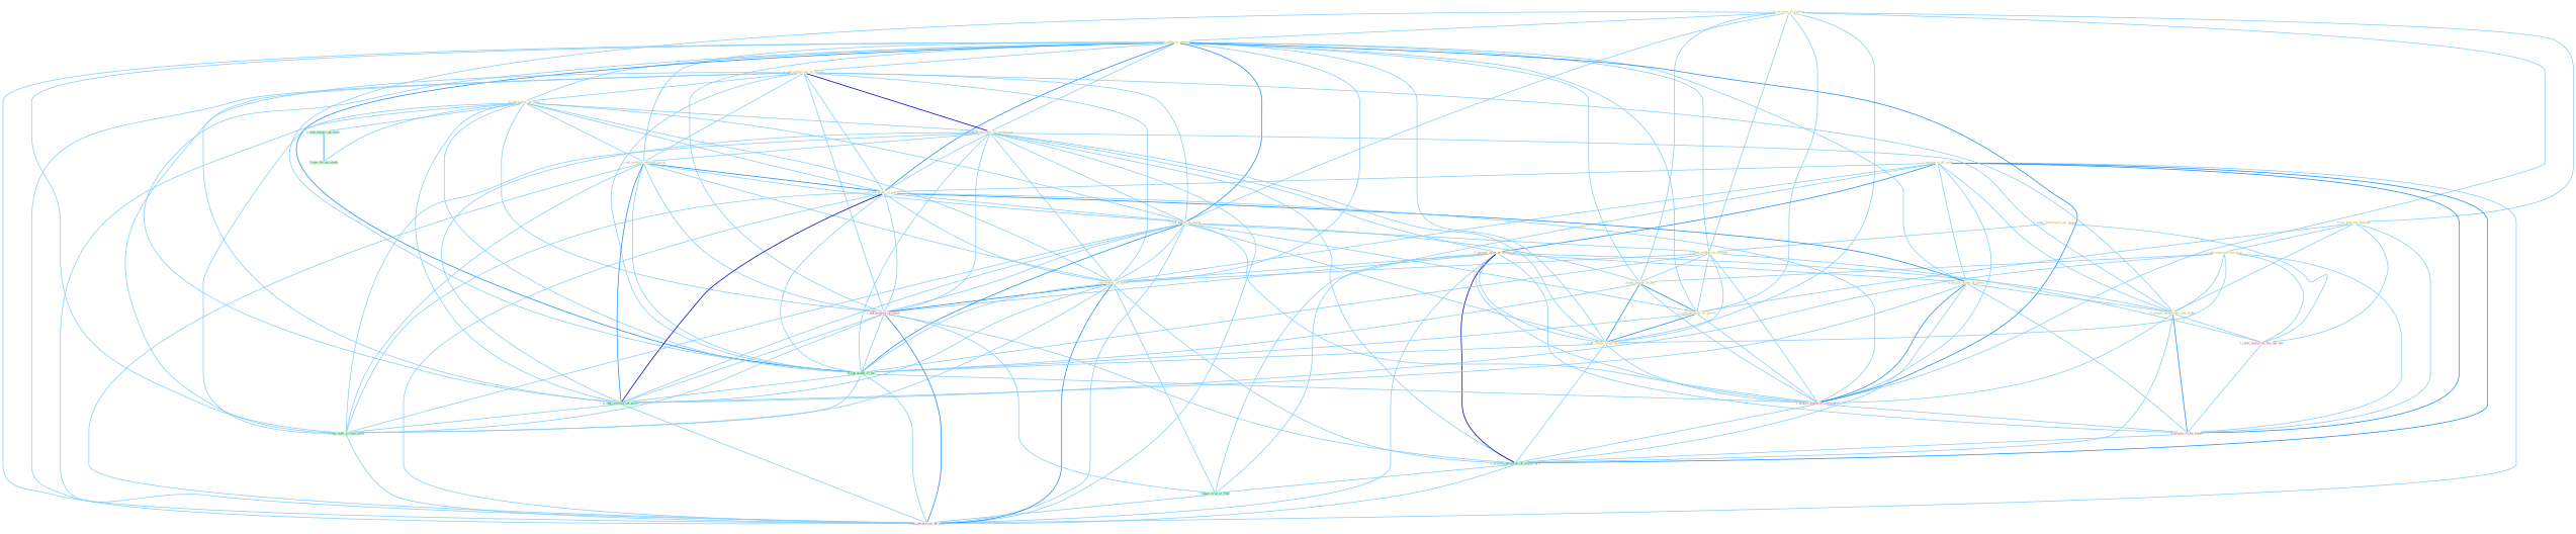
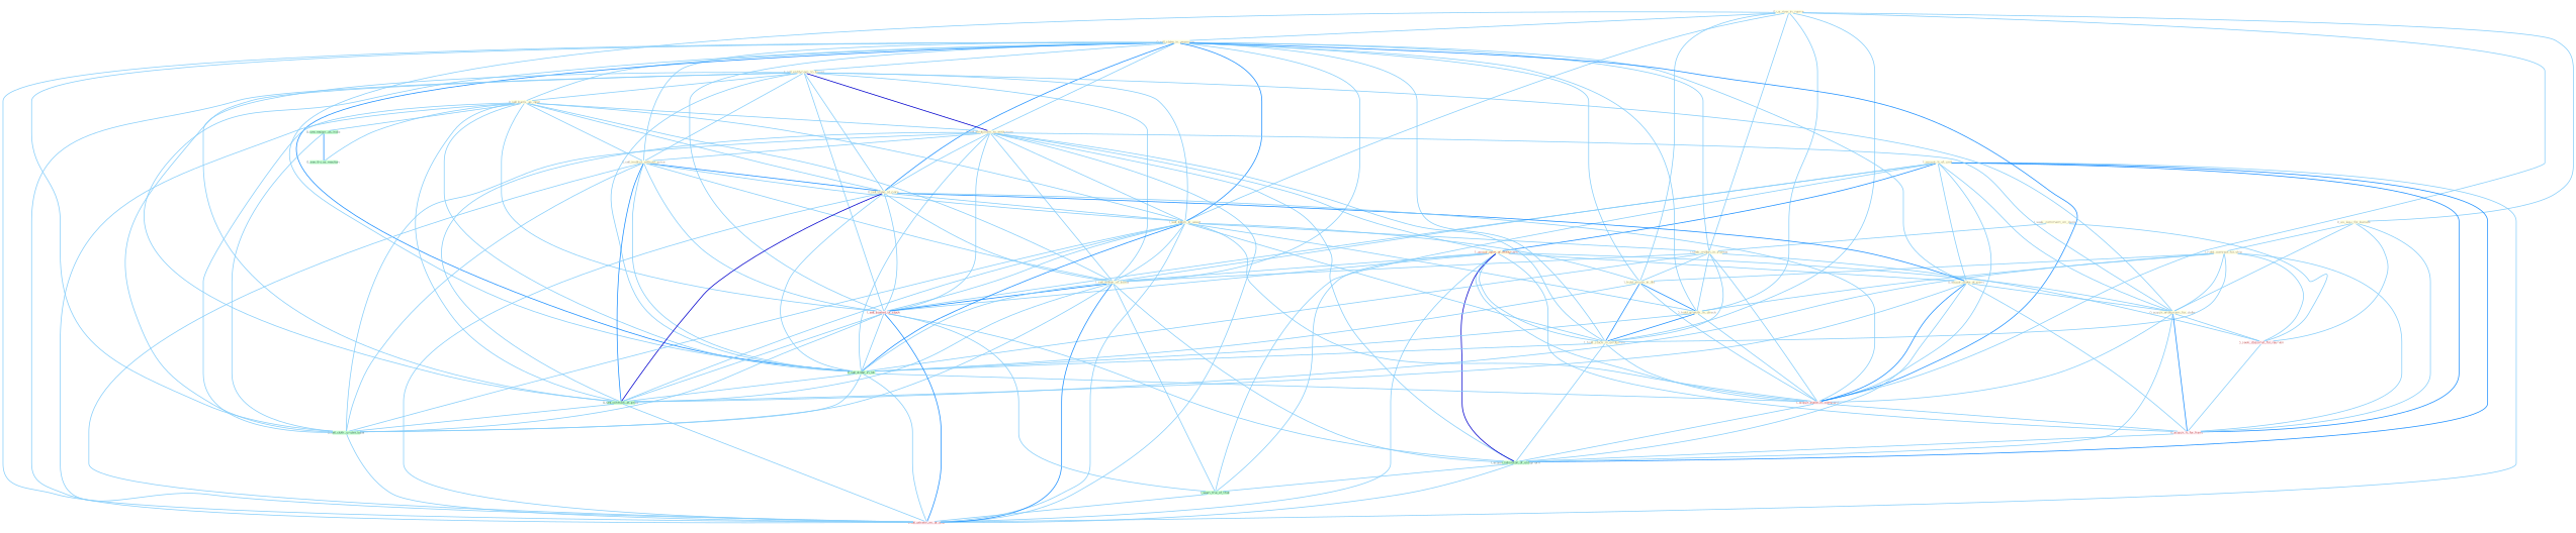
  graph {
    fontname=Montserrat
    node [color="#ffffe0" fixedsize=true fontcolor="#8b7d6b" fontname=Montserrat fontsize=4 shape=polygon style=filled]
    edge [color="#87cefa" fontname=Montserrat w=1]
    "1_seek_comment_on_decis " [height=.06 width=.5]
    "0_us_river_in_name " [height=.06 width=.5]
    "1_acquir_%_of_unit " [height=.06 width=.5]
    "0_us_issu_for_benefit " [height=.06 width=.5]
    "0_sell_stake_in_yearnum " [height=.06 width=.5]
    n6 [height=.06 label="9_sell_entitynam_to_buyer" width=.5]
    "0_sell_bank_as_oper " [height=.06 width=.5]
    "0_sell_entitynam_to_entitynam " [height=.06 width=.5]
    "0_sell_institut_without_price " [height=.06 width=.5]
    "1_acquir_oper_of_entitynam " [fontcolor="#b22222" height=.06 width=.5]
    "1_hold_contract_for_ship " [height=.06 width=.5]
    "0_sell_stake_at_price " [height=.06 width=.5]
    "1_sell_billion_in_asset " [height=.06 width=.5]
    "1_seek_million_in_increas " [height=.06 width=.5]
    "1_hold_anyon_in_life " [height=.06 width=.5]
    "1_sell_million_of_bond " [height=.06 width=.5]
    "0_acquir_stake_at_penc " [height=.06 width=.5]
    "0_acquir_entitynam_for_dollar " [height=.06 width=.5]
    "0_hold_growth_in_check " [height=.06 width=.5]
    "1_hold_stock_in_entitynam " [height=.06 width=.5]
    "0_seek_classmat_for_reunion " [color="#fff0f5" fontcolor="#b22222" height=.06 width=.5]
    "1_sell_basket_of_stock " [color="#fff0f5" fontcolor="#b22222" height=.06 width=.5]
    "1_acquir_stake_in_compani " [color="#fff0f5" fontcolor="#b22222" height=.06 width=.5]
    "0_acquir_%_for_franc " [color="#fff0f5" fontcolor="#b22222" height=.06 width=.5]
    "1_sell_othernum_of_offic " [color="#fff0f5" fontcolor="#b22222" height=.06 width=.5]
    "0_sell_dollar_in_lot " [color="#BDFCC9" fontcolor="#2f4f4f" height=.06 width=.5]
    "1_acquir_laboratori_of_entitynam " [color="#BDFCC9" fontcolor="#2f4f4f" height=.06 width=.5]
    "1_seen_the_of_that " [color="#BDFCC9" fontcolor="#2f4f4f" height=.06 width=.5]
    "0_sell_contract_at_price " [color="#BDFCC9" fontcolor="#2f4f4f" height=.06 width=.5]
    "0_sell_cloth_under_label " [color="#BDFCC9" fontcolor="#2f4f4f" height=.06 width=.5]
    "0_see_resign_as_indic " [color="#BDFCC9" fontcolor="#2f4f4f" height=.06 width=.5]
-   "0_see_thi_as_reaction " [color="#BDFCC9" fontcolor="#2f4f4f" height=.06 width=.5 label="0_see_thi_as_stock"]
+   "0_see_thi_as_reaction " [color="#BDFCC9" fontcolor="#2f4f4f" height=.06 width=.5]
    subgraph sub_1 {
      "1_seek_comment_on_decis "
      "0_us_river_in_name "
      "1_acquir_%_of_unit "
      "0_us_issu_for_benefit "
      "0_sell_stake_in_yearnum "
      n6
      "0_sell_bank_as_oper "
      "0_sell_entitynam_to_entitynam "
      "0_sell_institut_without_price "
      "1_acquir_oper_of_entitynam "
      "1_hold_contract_for_ship "
      "0_sell_stake_at_price "
      "1_sell_billion_in_asset "
      "1_seek_million_in_increas "
      "1_hold_anyon_in_life "
      "1_sell_million_of_bond "
      "0_acquir_stake_at_penc "
      "0_acquir_entitynam_for_dollar "
      "0_hold_growth_in_check "
      "1_hold_stock_in_entitynam "
    }
    subgraph sub_2 {
      "0_seek_classmat_for_reunion "
      "1_sell_basket_of_stock "
      "1_acquir_stake_in_compani "
      "0_acquir_%_for_franc "
      "1_sell_othernum_of_offic "
    }
    "1_seek_comment_on_decis " -- "1_seek_million_in_increas "
    "1_seek_comment_on_decis " -- "0_seek_classmat_for_reunion "
    "0_us_river_in_name " -- "0_us_issu_for_benefit "
    "0_us_river_in_name " -- "0_sell_stake_in_yearnum "
    "0_us_river_in_name " -- "1_sell_billion_in_asset "
    "0_us_river_in_name " -- "1_seek_million_in_increas "
    "0_us_river_in_name " -- "1_hold_anyon_in_life "
    "0_us_river_in_name " -- "0_hold_growth_in_check "
    "0_us_river_in_name " -- "1_hold_stock_in_entitynam "
    "0_us_river_in_name " -- "1_acquir_stake_in_compani "
    "0_us_river_in_name " -- "0_sell_dollar_in_lot "
    "1_acquir_%_of_unit " -- "1_acquir_oper_of_entitynam " [color="#1e90ff" w=2]
    "1_acquir_%_of_unit " -- "1_sell_million_of_bond "
    "1_acquir_%_of_unit " -- "0_acquir_stake_at_penc "
    "1_acquir_%_of_unit " -- "0_acquir_entitynam_for_dollar "
-   "1_acquir_%_of_unit " -- "0_sell_stake_at_price "
+   "1_acquir_%_of_unit " -- "1_sell_basket_of_stock "
    "1_acquir_%_of_unit " -- "1_acquir_stake_in_compani "
    "1_acquir_%_of_unit " -- "0_acquir_%_for_franc " [color="#1e90ff" w=2]
    "1_acquir_%_of_unit " -- "1_sell_othernum_of_offic "
    "1_acquir_%_of_unit " -- "1_acquir_laboratori_of_entitynam " [color="#1e90ff" w=2]
    "1_acquir_%_of_unit " -- "1_seen_the_of_that "
    "0_us_issu_for_benefit " -- "1_hold_contract_for_ship "
    "0_us_issu_for_benefit " -- "0_acquir_entitynam_for_dollar "
    "0_us_issu_for_benefit " -- "0_seek_classmat_for_reunion "
    "0_us_issu_for_benefit " -- "0_acquir_%_for_franc "
    "0_sell_stake_in_yearnum " -- n6
    "0_sell_stake_in_yearnum " -- "0_sell_bank_as_oper "
    "0_sell_stake_in_yearnum " -- "0_sell_entitynam_to_entitynam "
    "0_sell_stake_in_yearnum " -- "0_sell_institut_without_price "
    "0_sell_stake_in_yearnum " -- "0_sell_stake_at_price " [color="#1e90ff" w=2]
    "0_sell_stake_in_yearnum " -- "1_sell_billion_in_asset " [color="#1e90ff" w=2]
    "0_sell_stake_in_yearnum " -- "1_seek_million_in_increas "
    "0_sell_stake_in_yearnum " -- "1_hold_anyon_in_life "
    "0_sell_stake_in_yearnum " -- "1_sell_million_of_bond "
    "0_sell_stake_in_yearnum " -- "0_acquir_stake_at_penc "
    "0_sell_stake_in_yearnum " -- "0_hold_growth_in_check "
    "0_sell_stake_in_yearnum " -- "1_hold_stock_in_entitynam "
    "0_sell_stake_in_yearnum " -- "1_sell_basket_of_stock "
    "0_sell_stake_in_yearnum " -- "1_acquir_stake_in_compani " [color="#1e90ff" w=2]
    "0_sell_stake_in_yearnum " -- "1_sell_othernum_of_offic "
    "0_sell_stake_in_yearnum " -- "0_sell_dollar_in_lot " [color="#1e90ff" w=2]
    "0_sell_stake_in_yearnum " -- "0_sell_contract_at_price "
    "0_sell_stake_in_yearnum " -- "0_sell_cloth_under_label "
    n6 -- "0_sell_bank_as_oper "
    n6 -- "0_sell_entitynam_to_entitynam " [color="#0000cd" w=3]
    n6 -- "0_sell_institut_without_price "
    n6 -- "0_sell_stake_at_price "
    n6 -- "1_sell_billion_in_asset "
    n6 -- "1_sell_million_of_bond "
    n6 -- "0_acquir_entitynam_for_dollar "
    n6 -- "1_sell_basket_of_stock "
    n6 -- "1_sell_othernum_of_offic "
    n6 -- "0_sell_dollar_in_lot "
    n6 -- "0_sell_contract_at_price "
    n6 -- "0_sell_cloth_under_label "
    "0_sell_bank_as_oper " -- "0_sell_entitynam_to_entitynam "
    "0_sell_bank_as_oper " -- "0_sell_institut_without_price "
    "0_sell_bank_as_oper " -- "0_sell_stake_at_price "
    "0_sell_bank_as_oper " -- "1_sell_billion_in_asset "
    "0_sell_bank_as_oper " -- "1_sell_million_of_bond "
    "0_sell_bank_as_oper " -- "1_sell_basket_of_stock "
    "0_sell_bank_as_oper " -- "1_sell_othernum_of_offic "
    "0_sell_bank_as_oper " -- "0_sell_dollar_in_lot "
    "0_sell_bank_as_oper " -- "0_sell_contract_at_price "
    "0_sell_bank_as_oper " -- "0_sell_cloth_under_label "
    "0_sell_bank_as_oper " -- "0_see_resign_as_indic "
    "0_sell_bank_as_oper " -- "0_see_thi_as_reaction "
    "0_sell_entitynam_to_entitynam " -- "0_sell_institut_without_price "
    "0_sell_entitynam_to_entitynam " -- "1_acquir_oper_of_entitynam "
    "0_sell_entitynam_to_entitynam " -- "0_sell_stake_at_price "
    "0_sell_entitynam_to_entitynam " -- "1_sell_billion_in_asset "
    "0_sell_entitynam_to_entitynam " -- "1_sell_million_of_bond "
    "0_sell_entitynam_to_entitynam " -- "0_acquir_entitynam_for_dollar "
    "0_sell_entitynam_to_entitynam " -- "1_hold_stock_in_entitynam "
    "0_sell_entitynam_to_entitynam " -- "1_sell_basket_of_stock "
    "0_sell_entitynam_to_entitynam " -- "1_sell_othernum_of_offic "
    "0_sell_entitynam_to_entitynam " -- "0_sell_dollar_in_lot "
    "0_sell_entitynam_to_entitynam " -- "1_acquir_laboratori_of_entitynam "
    "0_sell_entitynam_to_entitynam " -- "0_sell_contract_at_price "
    "0_sell_entitynam_to_entitynam " -- "0_sell_cloth_under_label "
    "0_sell_institut_without_price " -- "0_sell_stake_at_price " [color="#1e90ff" w=2]
    "0_sell_institut_without_price " -- "1_sell_billion_in_asset "
    "0_sell_institut_without_price " -- "1_sell_million_of_bond "
    "0_sell_institut_without_price " -- "1_sell_basket_of_stock "
    "0_sell_institut_without_price " -- "1_sell_othernum_of_offic "
    "0_sell_institut_without_price " -- "0_sell_dollar_in_lot "
    "0_sell_institut_without_price " -- "0_sell_contract_at_price " [color="#1e90ff" w=2]
    "0_sell_institut_without_price " -- "0_sell_cloth_under_label "
    "1_acquir_oper_of_entitynam " -- "1_sell_million_of_bond "
    "1_acquir_oper_of_entitynam " -- "0_acquir_stake_at_penc "
    "1_acquir_oper_of_entitynam " -- "0_acquir_entitynam_for_dollar "
    "1_acquir_oper_of_entitynam " -- "1_hold_stock_in_entitynam "
    "1_acquir_oper_of_entitynam " -- "1_sell_basket_of_stock "
    "1_acquir_oper_of_entitynam " -- "1_acquir_stake_in_compani "
    "1_acquir_oper_of_entitynam " -- "0_acquir_%_for_franc "
    "1_acquir_oper_of_entitynam " -- "1_sell_othernum_of_offic "
    "1_acquir_oper_of_entitynam " -- "1_acquir_laboratori_of_entitynam " [color="#0000cd" w=3]
    "1_acquir_oper_of_entitynam " -- "1_seen_the_of_that "
    "1_hold_contract_for_ship " -- "1_hold_anyon_in_life "
    "1_hold_contract_for_ship " -- "0_acquir_entitynam_for_dollar "
-   "0_us_issu_for_benefit " -- "0_hold_growth_in_check "
+   "1_hold_contract_for_ship " -- "0_hold_growth_in_check "
    "1_hold_contract_for_ship " -- "1_hold_stock_in_entitynam "
    "1_hold_contract_for_ship " -- "0_seek_classmat_for_reunion "
    "1_hold_contract_for_ship " -- "0_acquir_%_for_franc "
    "1_hold_contract_for_ship " -- "0_sell_contract_at_price "
    "0_sell_stake_at_price " -- "1_sell_billion_in_asset "
    "0_sell_stake_at_price " -- "1_sell_million_of_bond "
    "0_sell_stake_at_price " -- "0_acquir_stake_at_penc " [color="#1e90ff" w=2]
    "0_sell_stake_at_price " -- "1_sell_basket_of_stock "
    "0_sell_stake_at_price " -- "1_acquir_stake_in_compani "
    "0_sell_stake_at_price " -- "1_sell_othernum_of_offic "
    "0_sell_stake_at_price " -- "0_sell_dollar_in_lot "
    "0_sell_stake_at_price " -- "0_sell_contract_at_price " [color="#0000cd" w=3]
-   "0_sell_stake_at_price " -- "0_sell_cloth_under_label "
+   "0_see_resign_as_indic " -- "0_sell_cloth_under_label "
    "1_sell_billion_in_asset " -- "1_seek_million_in_increas "
    "1_sell_billion_in_asset " -- "1_hold_anyon_in_life "
    "1_sell_billion_in_asset " -- "1_sell_million_of_bond "
    "1_sell_billion_in_asset " -- "0_hold_growth_in_check "
    "1_sell_billion_in_asset " -- "1_hold_stock_in_entitynam "
    "1_sell_billion_in_asset " -- "1_sell_basket_of_stock "
    "1_sell_billion_in_asset " -- "1_acquir_stake_in_compani "
    "1_sell_billion_in_asset " -- "1_sell_othernum_of_offic "
    "1_sell_billion_in_asset " -- "0_sell_dollar_in_lot " [color="#1e90ff" w=2]
    "1_sell_billion_in_asset " -- "0_sell_contract_at_price "
    "1_sell_billion_in_asset " -- "0_sell_cloth_under_label "
    "1_seek_million_in_increas " -- "1_hold_anyon_in_life "
    "1_seek_million_in_increas " -- "1_sell_million_of_bond "
    "1_seek_million_in_increas " -- "0_hold_growth_in_check "
    "1_seek_million_in_increas " -- "1_hold_stock_in_entitynam "
    "1_seek_million_in_increas " -- "0_seek_classmat_for_reunion "
    "1_seek_million_in_increas " -- "1_acquir_stake_in_compani "
    "1_seek_million_in_increas " -- "0_sell_dollar_in_lot "
    "1_hold_anyon_in_life " -- "0_hold_growth_in_check " [color="#1e90ff" w=2]
    "1_hold_anyon_in_life " -- "1_hold_stock_in_entitynam " [color="#1e90ff" w=2]
    "1_hold_anyon_in_life " -- "1_acquir_stake_in_compani "
    "1_hold_anyon_in_life " -- "0_sell_dollar_in_lot "
    "1_sell_million_of_bond " -- "1_sell_basket_of_stock " [color="#1e90ff" w=2]
    "1_sell_million_of_bond " -- "1_sell_othernum_of_offic " [color="#1e90ff" w=2]
    "1_sell_million_of_bond " -- "0_sell_dollar_in_lot "
    "1_sell_million_of_bond " -- "1_acquir_laboratori_of_entitynam "
    "1_sell_million_of_bond " -- "1_seen_the_of_that "
    "1_sell_million_of_bond " -- "0_sell_contract_at_price "
    "1_sell_million_of_bond " -- "0_sell_cloth_under_label "
    "0_acquir_stake_at_penc " -- "0_acquir_entitynam_for_dollar "
    "0_acquir_stake_at_penc " -- "1_acquir_stake_in_compani " [color="#1e90ff" w=2]
    "0_acquir_stake_at_penc " -- "0_acquir_%_for_franc "
    "0_acquir_stake_at_penc " -- "1_acquir_laboratori_of_entitynam "
    "0_acquir_stake_at_penc " -- "0_sell_contract_at_price "
    "0_acquir_entitynam_for_dollar " -- "0_seek_classmat_for_reunion "
    "0_acquir_entitynam_for_dollar " -- "1_acquir_stake_in_compani "
    "0_acquir_entitynam_for_dollar " -- "0_acquir_%_for_franc " [color="#1e90ff" w=2]
    "0_acquir_entitynam_for_dollar " -- "1_acquir_laboratori_of_entitynam "
    "0_hold_growth_in_check " -- "1_hold_stock_in_entitynam " [color="#1e90ff" w=2]
    "0_hold_growth_in_check " -- "1_acquir_stake_in_compani "
    "0_hold_growth_in_check " -- "0_sell_dollar_in_lot "
    "1_hold_stock_in_entitynam " -- "1_acquir_stake_in_compani "
    "1_hold_stock_in_entitynam " -- "0_sell_dollar_in_lot "
    "1_hold_stock_in_entitynam " -- "1_acquir_laboratori_of_entitynam "
    "0_seek_classmat_for_reunion " -- "0_acquir_%_for_franc "
    "1_sell_basket_of_stock " -- "1_sell_othernum_of_offic " [color="#1e90ff" w=2]
    "1_sell_basket_of_stock " -- "0_sell_dollar_in_lot "
    "1_sell_basket_of_stock " -- "1_acquir_laboratori_of_entitynam "
    "1_sell_basket_of_stock " -- "1_seen_the_of_that "
    "1_sell_basket_of_stock " -- "0_sell_contract_at_price "
    "1_sell_basket_of_stock " -- "0_sell_cloth_under_label "
    "1_acquir_stake_in_compani " -- "0_acquir_%_for_franc "
    "1_acquir_stake_in_compani " -- "1_acquir_laboratori_of_entitynam "
    "0_acquir_%_for_franc " -- "1_acquir_laboratori_of_entitynam "
    "0_sell_dollar_in_lot " -- "1_acquir_stake_in_compani "
    "0_sell_dollar_in_lot " -- "1_sell_othernum_of_offic "
    "0_sell_dollar_in_lot " -- "0_sell_contract_at_price "
    "0_sell_dollar_in_lot " -- "0_sell_cloth_under_label "
    "1_acquir_laboratori_of_entitynam " -- "1_sell_othernum_of_offic "
    "1_acquir_laboratori_of_entitynam " -- "1_seen_the_of_that "
    "1_seen_the_of_that " -- "1_sell_othernum_of_offic "
    "0_sell_contract_at_price " -- "1_sell_othernum_of_offic "
    "0_sell_contract_at_price " -- "0_sell_cloth_under_label "
    "0_sell_cloth_under_label " -- "1_sell_othernum_of_offic "
    "0_see_resign_as_indic " -- "0_see_thi_as_reaction " [color="#1e90ff" w=2]
  }
